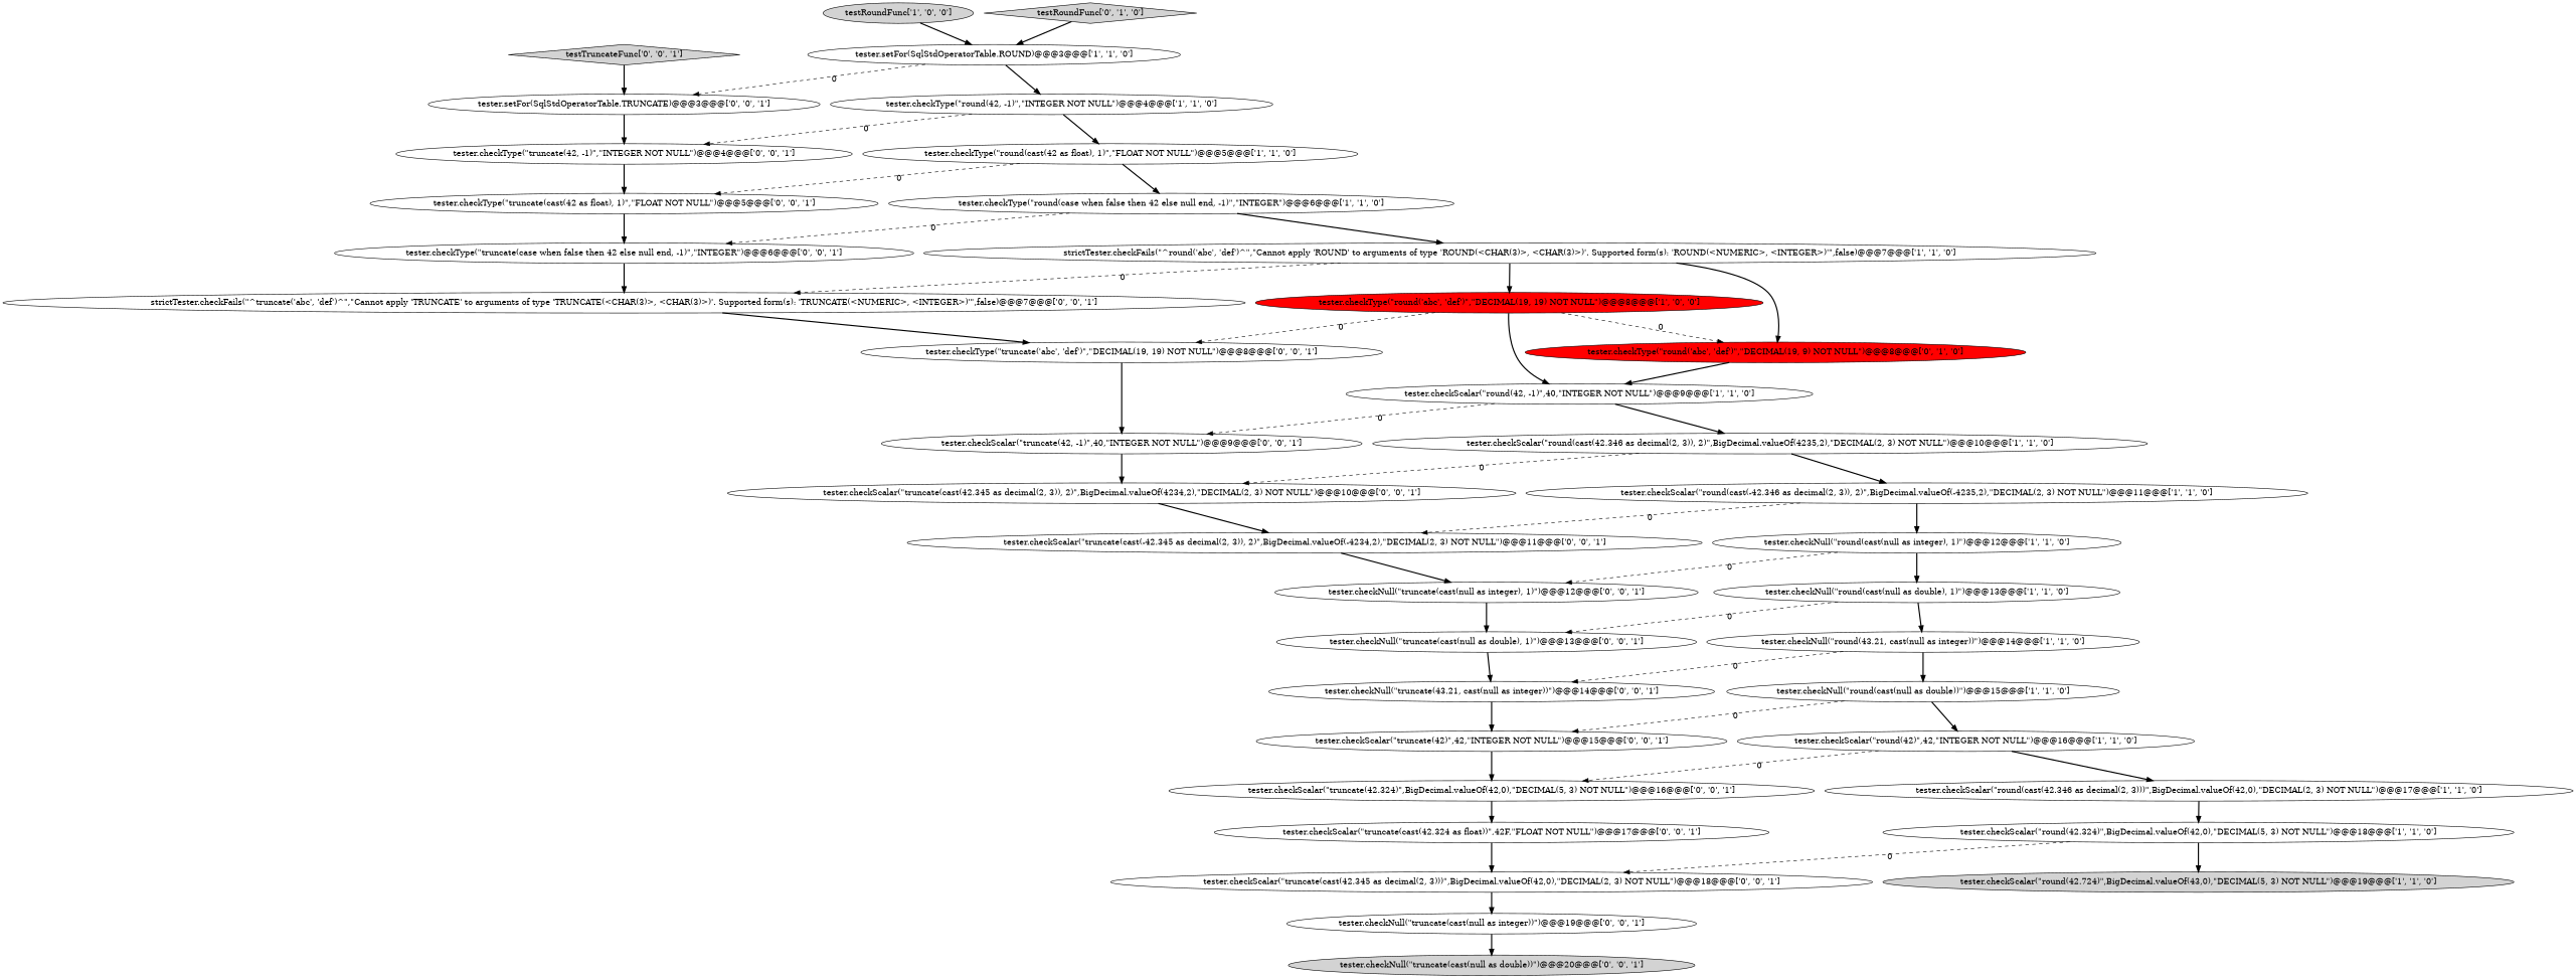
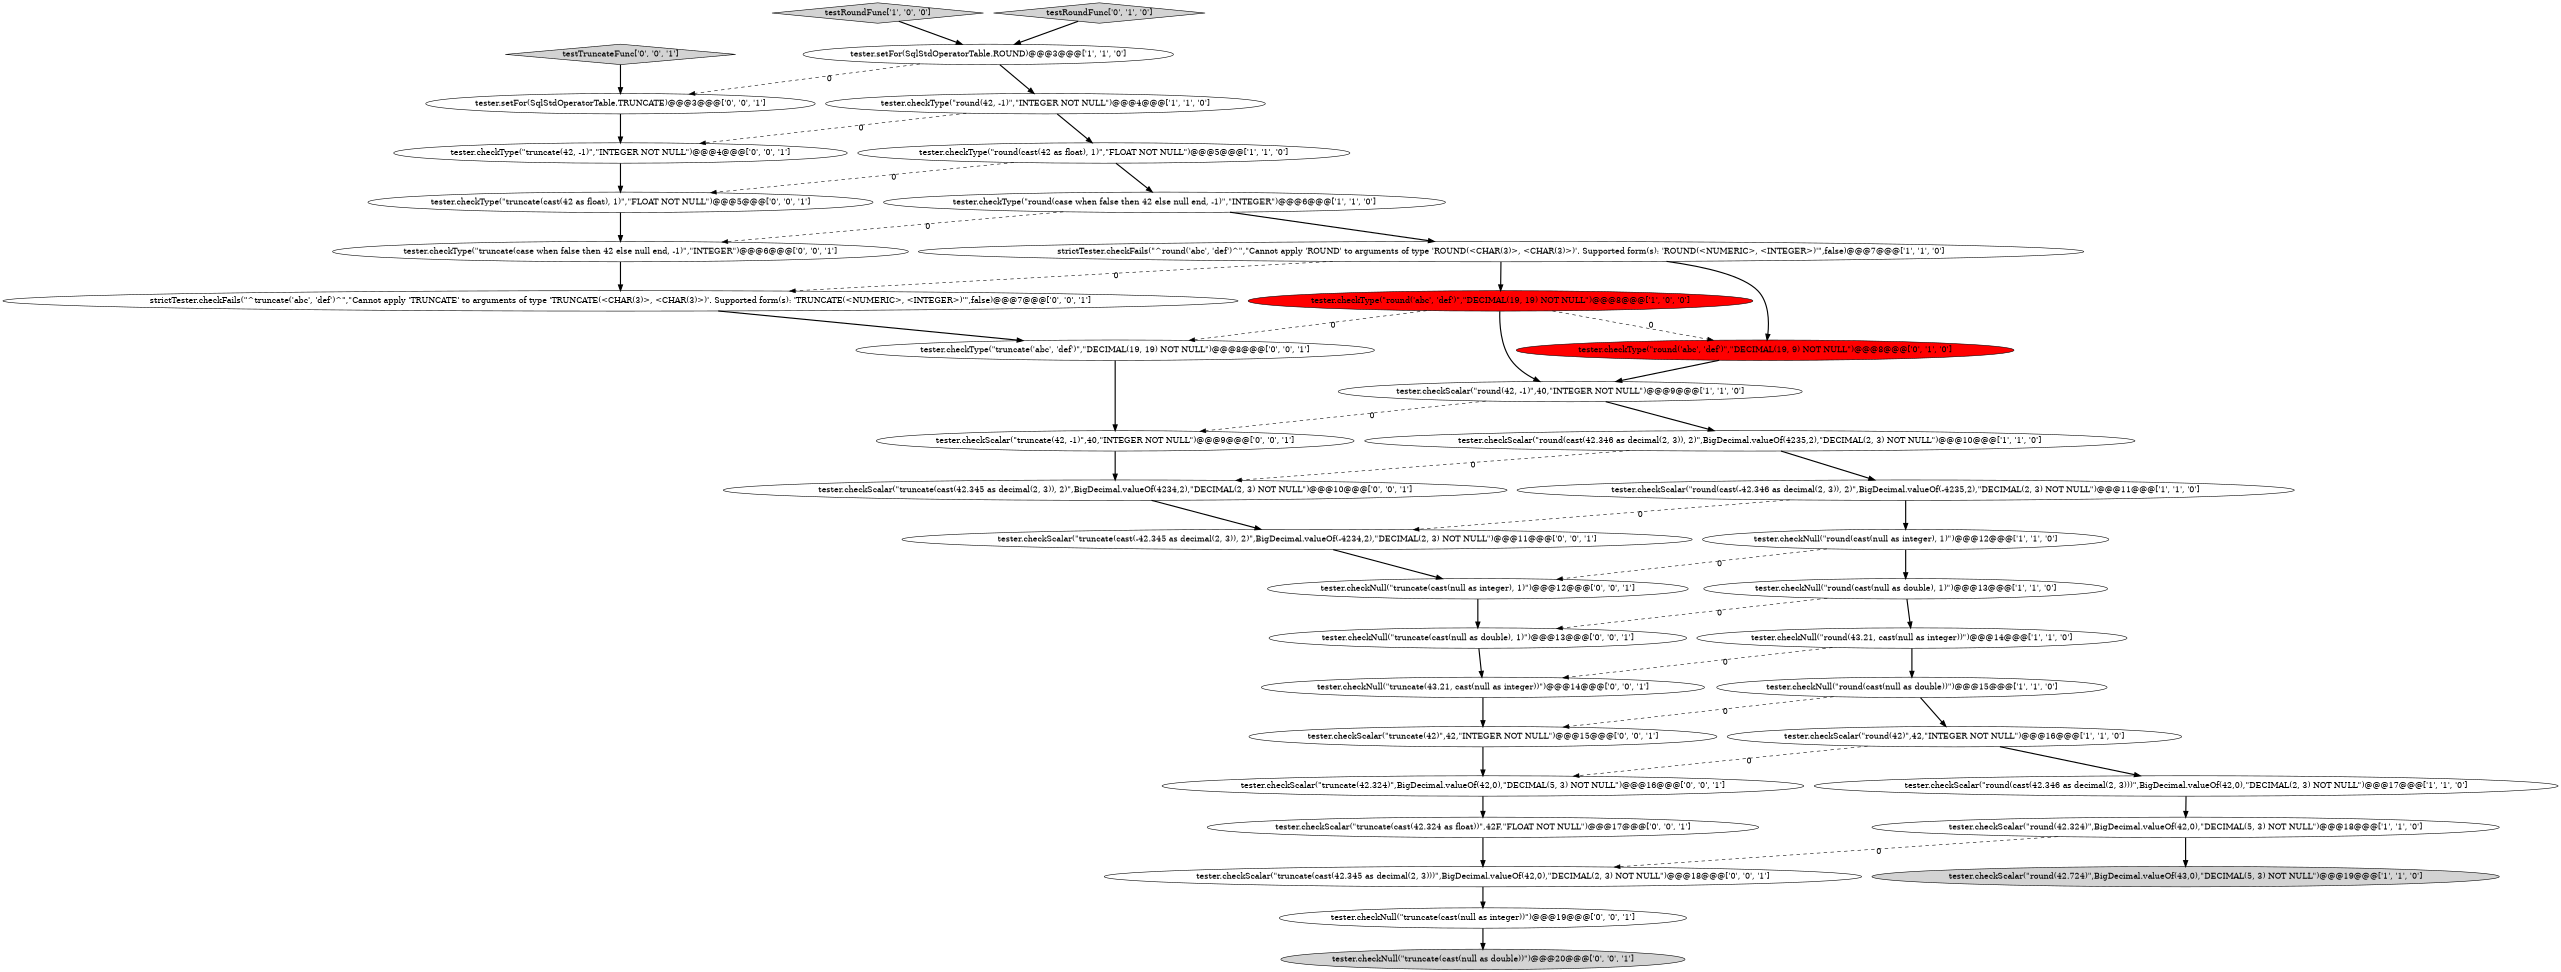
  digraph {
    node [fillcolor=white shape=ellipse style=filled]
    edge [style=bold]
    n1 [label="tester.checkScalar(\"round(42.324)\",BigDecimal.valueOf(42,0),\"DECIMAL(5, 3) NOT NULL\")@@@18@@@['1', '1', '0']"]
    n2 [fillcolor=lightgray label="tester.checkScalar(\"round(42.724)\",BigDecimal.valueOf(43,0),\"DECIMAL(5, 3) NOT NULL\")@@@19@@@['1', '1', '0']"]
    n3 [label="tester.checkScalar(\"truncate(cast(42.345 as decimal(2, 3)))\",BigDecimal.valueOf(42,0),\"DECIMAL(2, 3) NOT NULL\")@@@18@@@['0', '0', '1']"]
    n4 [label="tester.checkNull(\"round(cast(null as double))\")@@@15@@@['1', '1', '0']"]
    n5 [label="tester.checkScalar(\"truncate(42)\",42,\"INTEGER NOT NULL\")@@@15@@@['0', '0', '1']"]
    n6 [label="tester.checkScalar(\"round(42)\",42,\"INTEGER NOT NULL\")@@@16@@@['1', '1', '0']"]
    n7 [label="tester.checkNull(\"round(43.21, cast(null as integer))\")@@@14@@@['1', '1', '0']"]
    n8 [label="tester.checkNull(\"truncate(43.21, cast(null as integer))\")@@@14@@@['0', '0', '1']"]
    n9 [label="tester.checkScalar(\"round(42, -1)\",40,\"INTEGER NOT NULL\")@@@9@@@['1', '1', '0']"]
    n10 [label="tester.checkScalar(\"truncate(42, -1)\",40,\"INTEGER NOT NULL\")@@@9@@@['0', '0', '1']"]
    n11 [label="tester.checkScalar(\"round(cast(42.346 as decimal(2, 3)), 2)\",BigDecimal.valueOf(4235,2),\"DECIMAL(2, 3) NOT NULL\")@@@10@@@['1', '1', '0']"]
    n12 [label="tester.checkType(\"round(cast(42 as float), 1)\",\"FLOAT NOT NULL\")@@@5@@@['1', '1', '0']"]
    n13 [label="tester.checkType(\"round(case when false then 42 else null end, -1)\",\"INTEGER\")@@@6@@@['1', '1', '0']"]
    n14 [label="tester.checkType(\"truncate(cast(42 as float), 1)\",\"FLOAT NOT NULL\")@@@5@@@['0', '0', '1']"]
    n15 [fillcolor=red label="tester.checkType(\"round('abc', 'def')\",\"DECIMAL(19, 19) NOT NULL\")@@@8@@@['1', '0', '0']"]
    n16 [label="tester.checkType(\"truncate('abc', 'def')\",\"DECIMAL(19, 19) NOT NULL\")@@@8@@@['0', '0', '1']"]
    n17 [fillcolor=red label="tester.checkType(\"round('abc', 'def')\",\"DECIMAL(19, 9) NOT NULL\")@@@8@@@['0', '1', '0']"]
    n18 [label="tester.checkScalar(\"truncate(cast(42.324 as float))\",42F,\"FLOAT NOT NULL\")@@@17@@@['0', '0', '1']"]
    n19 [label="tester.checkType(\"truncate(case when false then 42 else null end, -1)\",\"INTEGER\")@@@6@@@['0', '0', '1']"]
    n20 [label="strictTester.checkFails(\"^truncate('abc', 'def')^\",\"Cannot apply 'TRUNCATE' to arguments of type 'TRUNCATE\(<CHAR\(3\)>, <CHAR\(3\)>\)'\. Supported form\(s\): 'TRUNCATE\(<NUMERIC>, <INTEGER>\)'\",false)@@@7@@@['0', '0', '1']"]
    n21 [label="tester.checkType(\"truncate(42, -1)\",\"INTEGER NOT NULL\")@@@4@@@['0', '0', '1']"]
    n22 [fillcolor=lightgray label="testTruncateFunc['0', '0', '1']" shape=diamond]
    n23 [label="tester.setFor(SqlStdOperatorTable.TRUNCATE)@@@3@@@['0', '0', '1']"]
    n24 [label="tester.checkType(\"round(42, -1)\",\"INTEGER NOT NULL\")@@@4@@@['1', '1', '0']"]
    n25 [label="tester.checkScalar(\"truncate(cast(42.345 as decimal(2, 3)), 2)\",BigDecimal.valueOf(4234,2),\"DECIMAL(2, 3) NOT NULL\")@@@10@@@['0', '0', '1']"]
    n26 [label="tester.checkScalar(\"truncate(42.324)\",BigDecimal.valueOf(42,0),\"DECIMAL(5, 3) NOT NULL\")@@@16@@@['0', '0', '1']"]
    n27 [label="tester.checkNull(\"round(cast(null as integer), 1)\")@@@12@@@['1', '1', '0']"]
    n28 [label="tester.checkNull(\"truncate(cast(null as integer), 1)\")@@@12@@@['0', '0', '1']"]
    n29 [label="tester.checkNull(\"round(cast(null as double), 1)\")@@@13@@@['1', '1', '0']"]
    n30 [label="tester.checkScalar(\"round(cast(42.346 as decimal(2, 3)))\",BigDecimal.valueOf(42,0),\"DECIMAL(2, 3) NOT NULL\")@@@17@@@['1', '1', '0']"]
    n31 [label="tester.checkScalar(\"truncate(cast(-42.345 as decimal(2, 3)), 2)\",BigDecimal.valueOf(-4234,2),\"DECIMAL(2, 3) NOT NULL\")@@@11@@@['0', '0', '1']"]
-   n32 [fillcolor=lightgray label="testRoundFunc['1', '0', '0']"]
+   n32 [fillcolor=lightgray label="testRoundFunc['1', '0', '0']" shape=diamond]
    n33 [label="tester.setFor(SqlStdOperatorTable.ROUND)@@@3@@@['1', '1', '0']"]
    n34 [label="strictTester.checkFails(\"^round('abc', 'def')^\",\"Cannot apply 'ROUND' to arguments of type 'ROUND\(<CHAR\(3\)>, <CHAR\(3\)>\)'\. Supported form\(s\): 'ROUND\(<NUMERIC>, <INTEGER>\)'\",false)@@@7@@@['1', '1', '0']"]
    n35 [label="tester.checkNull(\"truncate(cast(null as double), 1)\")@@@13@@@['0', '0', '1']"]
    n36 [label="tester.checkScalar(\"round(cast(-42.346 as decimal(2, 3)), 2)\",BigDecimal.valueOf(-4235,2),\"DECIMAL(2, 3) NOT NULL\")@@@11@@@['1', '1', '0']"]
    n37 [fillcolor=lightgray label="tester.checkNull(\"truncate(cast(null as double))\")@@@20@@@['0', '0', '1']"]
    n38 [label="tester.checkNull(\"truncate(cast(null as integer))\")@@@19@@@['0', '0', '1']"]
    n39 [fillcolor=lightgray label="testRoundFunc['0', '1', '0']" shape=diamond]
    n1 -> n2
    n1 -> n3 [label=0 style=dashed]
    n3 -> n38
    n4 -> n5 [label=0 style=dashed]
    n4 -> n6
    n5 -> n26
    n6 -> n26 [label=0 style=dashed]
    n6 -> n30
    n7 -> n4
    n7 -> n8 [label=0 style=dashed]
    n8 -> n5
    n9 -> n10 [label=0 style=dashed]
    n9 -> n11
    n10 -> n25
    n11 -> n25 [label=0 style=dashed]
    n11 -> n36
    n12 -> n13
    n12 -> n14 [label=0 style=dashed]
    n13 -> n19 [label=0 style=dashed]
    n13 -> n34
    n14 -> n19
    n15 -> n9
    n15 -> n16 [label=0 style=dashed]
    n15 -> n17 [label=0 style=dashed]
    n16 -> n10
    n17 -> n9
    n18 -> n3
    n19 -> n20
    n20 -> n16
    n21 -> n14
    n22 -> n23
    n23 -> n21
    n24 -> n12
    n24 -> n21 [label=0 style=dashed]
    n25 -> n31
    n26 -> n18
    n27 -> n28 [label=0 style=dashed]
    n27 -> n29
    n28 -> n35
    n29 -> n7
    n29 -> n35 [label=0 style=dashed]
    n30 -> n1
    n31 -> n28
    n32 -> n33
    n33 -> n23 [label=0 style=dashed]
    n33 -> n24
    n34 -> n15
    n34 -> n17
    n34 -> n20 [label=0 style=dashed]
    n35 -> n8
    n36 -> n27
    n36 -> n31 [label=0 style=dashed]
    n38 -> n37
    n39 -> n33
  }
